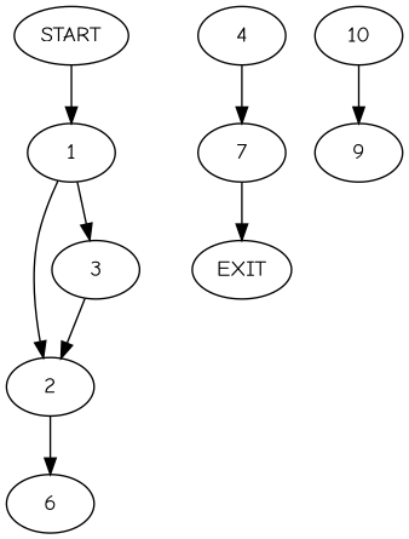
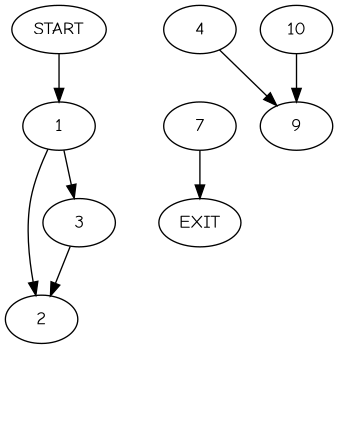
  digraph {
    fontname="Comic Neue"
    node [fontname="Comic Neue"]
    edge [fontname="Comic Neue"]
    n1 [label=START]
    1
    2
    3
    n5 [label=EXIT]
-   6
    4
    7
    10
    9
    n1 -> 1
    1 -> 2
    1 -> 3
-   2 -> 6
    3 -> 2
-   4 -> 7
+   4 -> 9
    7 -> n5
    10 -> 9
  }
